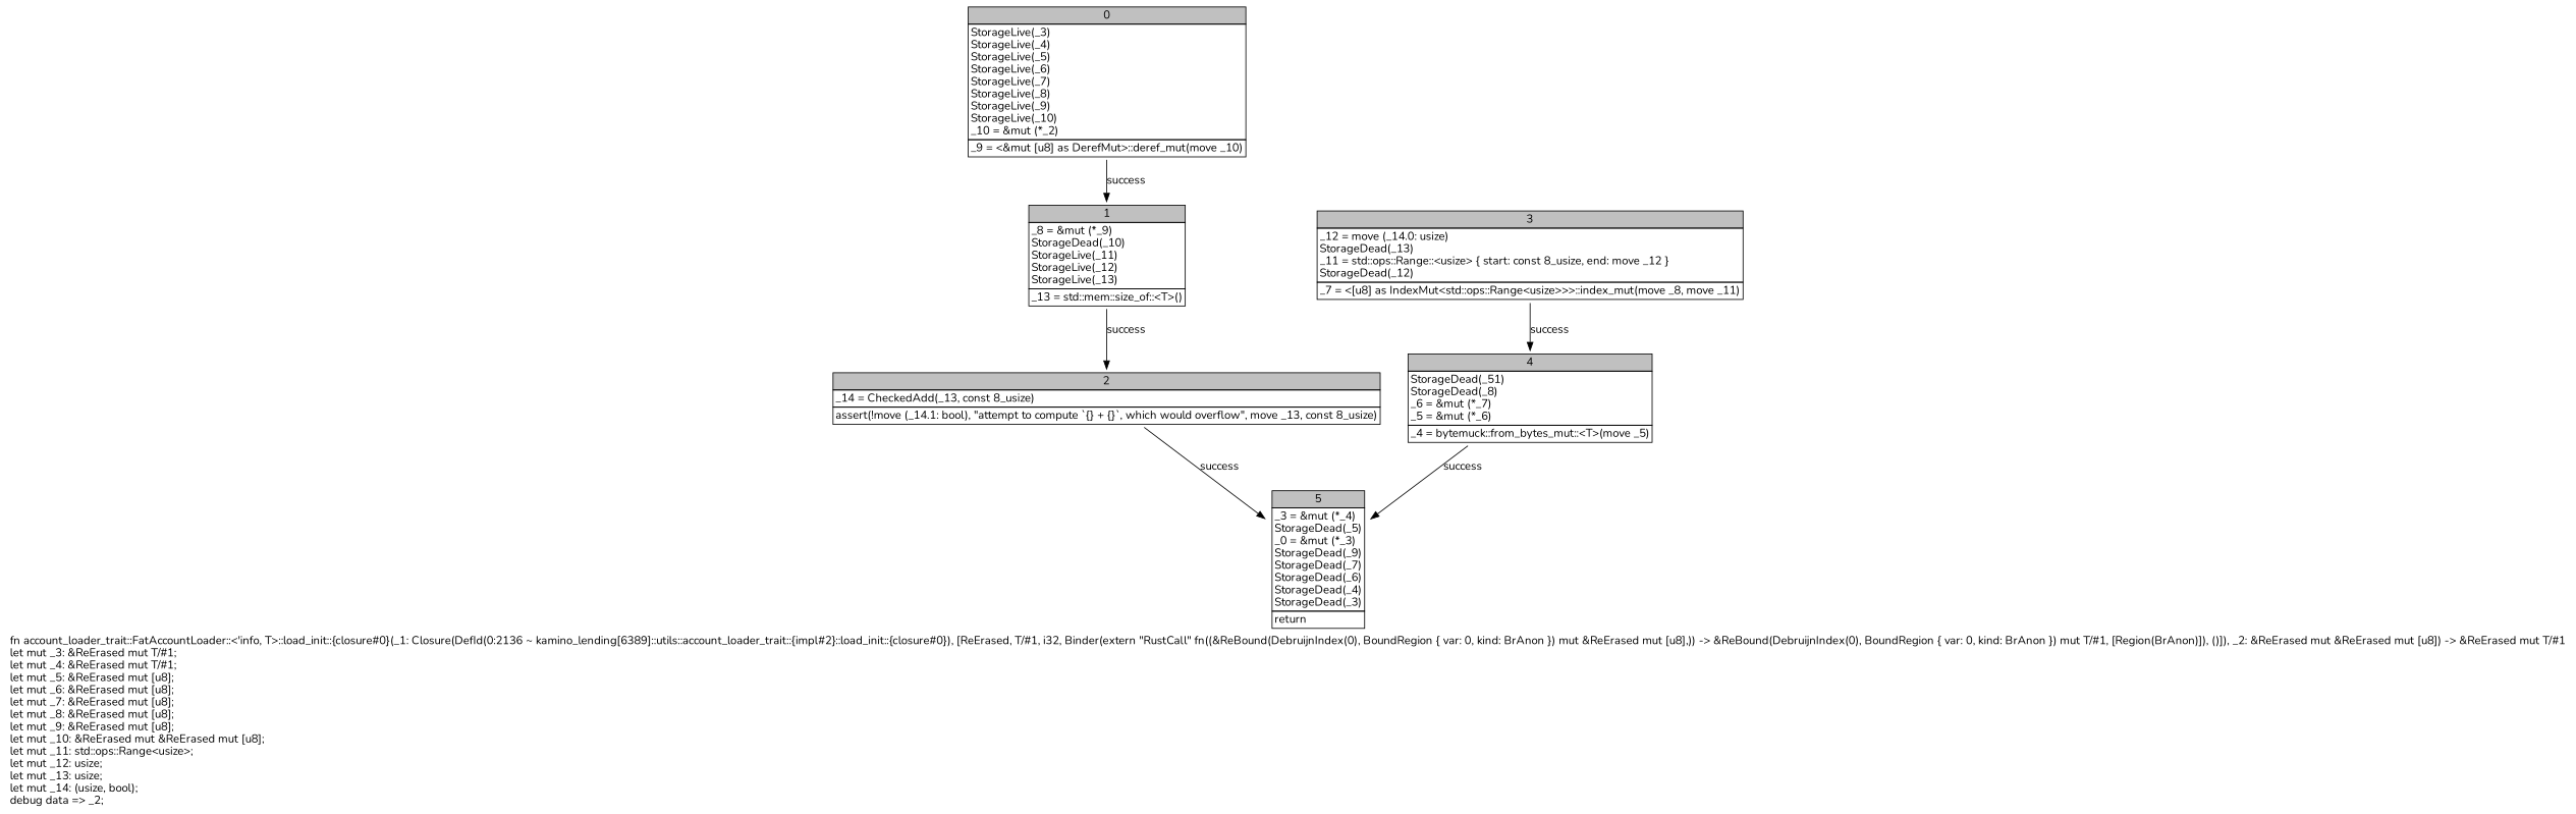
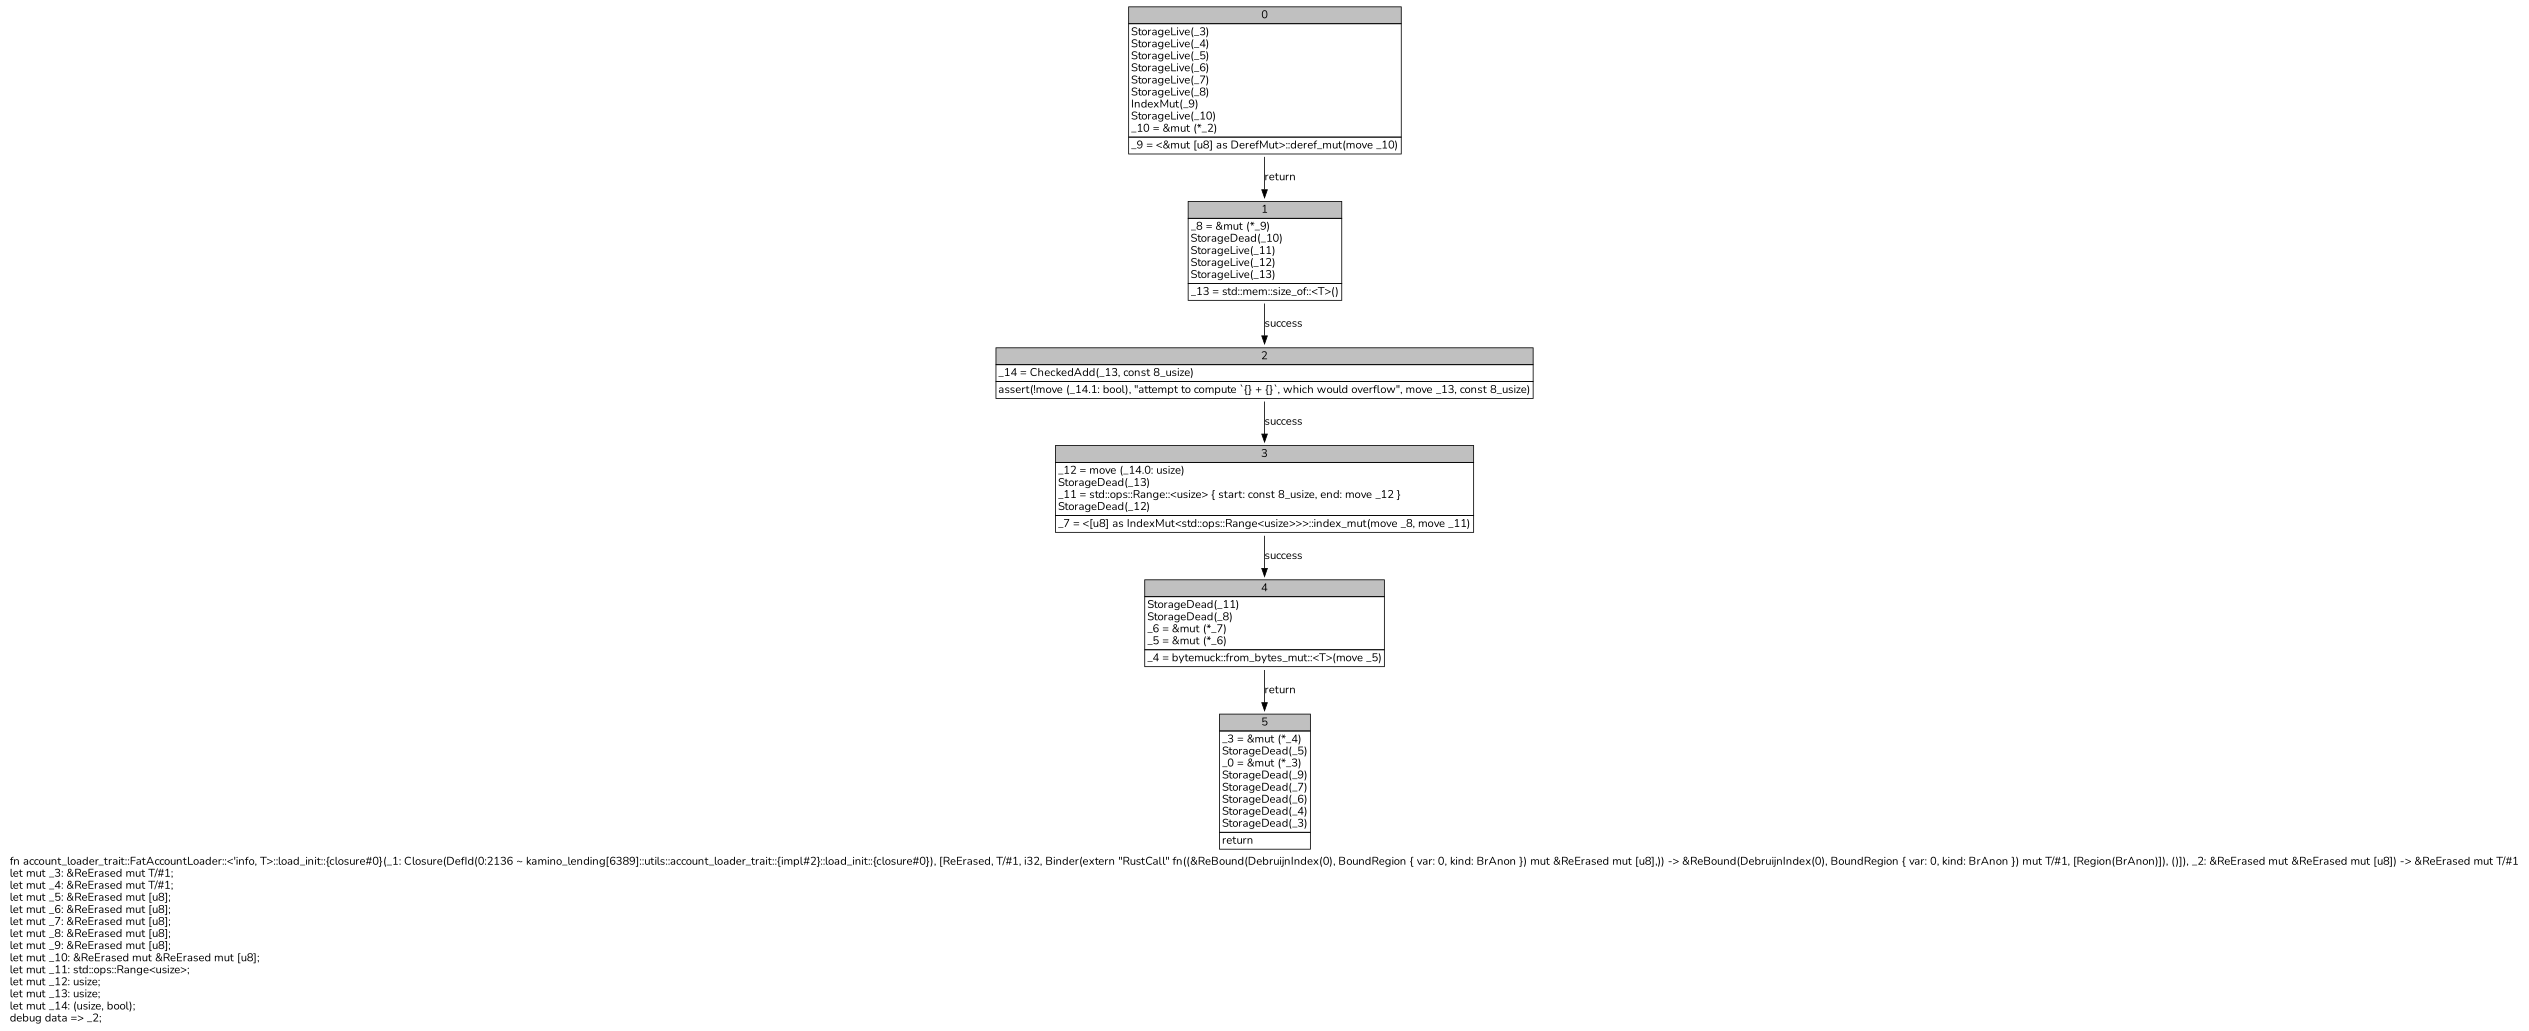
  digraph {
    fontname=Nunito
    label=<fn account_loader_trait::FatAccountLoader::&lt;'info, T&gt;::load_init::{closure#0}(_1: Closure(DefId(0:2136 ~ kamino_lending[6389]::utils::account_loader_trait::{impl#2}::load_init::{closure#0}), [ReErased, T/#1, i32, Binder(extern &quot;RustCall&quot; fn((&amp;ReBound(DebruijnIndex(0), BoundRegion { var: 0, kind: BrAnon }) mut &amp;ReErased mut [u8],)) -&gt; &amp;ReBound(DebruijnIndex(0), BoundRegion { var: 0, kind: BrAnon }) mut T/#1, [Region(BrAnon)]), ()]), _2: &amp;ReErased mut &amp;ReErased mut [u8]) -&gt; &amp;ReErased mut T/#1<br align="left"/>let mut _3: &amp;ReErased mut T/#1;<br align="left"/>let mut _4: &amp;ReErased mut T/#1;<br align="left"/>let mut _5: &amp;ReErased mut [u8];<br align="left"/>let mut _6: &amp;ReErased mut [u8];<br align="left"/>let mut _7: &amp;ReErased mut [u8];<br align="left"/>let mut _8: &amp;ReErased mut [u8];<br align="left"/>let mut _9: &amp;ReErased mut [u8];<br align="left"/>let mut _10: &amp;ReErased mut &amp;ReErased mut [u8];<br align="left"/>let mut _11: std::ops::Range&lt;usize&gt;;<br align="left"/>let mut _12: usize;<br align="left"/>let mut _13: usize;<br align="left"/>let mut _14: (usize, bool);<br align="left"/>debug data =&gt; _2;<br align="left"/>>
    node [fontname=Nunito shape=none]
    edge [fontname=Nunito]
-   n1 [label=<<table border="0" cellborder="1" cellspacing="0"><tr><td bgcolor="gray" align="center" colspan="1">0</td></tr><tr><td align="left" balign="left">StorageLive(_3)<br/>StorageLive(_4)<br/>StorageLive(_5)<br/>StorageLive(_6)<br/>StorageLive(_7)<br/>StorageLive(_8)<br/>StorageLive(_9)<br/>StorageLive(_10)<br/>_10 = &amp;mut (*_2)<br/></td></tr><tr><td align="left">_9 = &lt;&amp;mut [u8] as DerefMut&gt;::deref_mut(move _10)</td></tr></table>>]
+   n1 [label=<<table border="0" cellborder="1" cellspacing="0"><tr><td bgcolor="gray" align="center" colspan="1">0</td></tr><tr><td align="left" balign="left">StorageLive(_3)<br/>StorageLive(_4)<br/>StorageLive(_5)<br/>StorageLive(_6)<br/>StorageLive(_7)<br/>StorageLive(_8)<br/>IndexMut(_9)<br/>StorageLive(_10)<br/>_10 = &amp;mut (*_2)<br/></td></tr><tr><td align="left">_9 = &lt;&amp;mut [u8] as DerefMut&gt;::deref_mut(move _10)</td></tr></table>>]
    n2 [label=<<table border="0" cellborder="1" cellspacing="0"><tr><td bgcolor="gray" align="center" colspan="1">1</td></tr><tr><td align="left" balign="left">_8 = &amp;mut (*_9)<br/>StorageDead(_10)<br/>StorageLive(_11)<br/>StorageLive(_12)<br/>StorageLive(_13)<br/></td></tr><tr><td align="left">_13 = std::mem::size_of::&lt;T&gt;()</td></tr></table>>]
    n3 [label=<<table border="0" cellborder="1" cellspacing="0"><tr><td bgcolor="gray" align="center" colspan="1">2</td></tr><tr><td align="left" balign="left">_14 = CheckedAdd(_13, const 8_usize)<br/></td></tr><tr><td align="left">assert(!move (_14.1: bool), &quot;attempt to compute `{} + {}`, which would overflow&quot;, move _13, const 8_usize)</td></tr></table>>]
    n4 [label=<<table border="0" cellborder="1" cellspacing="0"><tr><td bgcolor="gray" align="center" colspan="1">3</td></tr><tr><td align="left" balign="left">_12 = move (_14.0: usize)<br/>StorageDead(_13)<br/>_11 = std::ops::Range::&lt;usize&gt; { start: const 8_usize, end: move _12 }<br/>StorageDead(_12)<br/></td></tr><tr><td align="left">_7 = &lt;[u8] as IndexMut&lt;std::ops::Range&lt;usize&gt;&gt;&gt;::index_mut(move _8, move _11)</td></tr></table>>]
-   n5 [label=<<table border="0" cellborder="1" cellspacing="0"><tr><td bgcolor="gray" align="center" colspan="1">4</td></tr><tr><td align="left" balign="left">StorageDead(_51)<br/>StorageDead(_8)<br/>_6 = &amp;mut (*_7)<br/>_5 = &amp;mut (*_6)<br/></td></tr><tr><td align="left">_4 = bytemuck::from_bytes_mut::&lt;T&gt;(move _5)</td></tr></table>>]
+   n5 [label=<<table border="0" cellborder="1" cellspacing="0"><tr><td bgcolor="gray" align="center" colspan="1">4</td></tr><tr><td align="left" balign="left">StorageDead(_11)<br/>StorageDead(_8)<br/>_6 = &amp;mut (*_7)<br/>_5 = &amp;mut (*_6)<br/></td></tr><tr><td align="left">_4 = bytemuck::from_bytes_mut::&lt;T&gt;(move _5)</td></tr></table>>]
    n6 [label=<<table border="0" cellborder="1" cellspacing="0"><tr><td bgcolor="gray" align="center" colspan="1">5</td></tr><tr><td align="left" balign="left">_3 = &amp;mut (*_4)<br/>StorageDead(_5)<br/>_0 = &amp;mut (*_3)<br/>StorageDead(_9)<br/>StorageDead(_7)<br/>StorageDead(_6)<br/>StorageDead(_4)<br/>StorageDead(_3)<br/></td></tr><tr><td align="left">return</td></tr></table>>]
-   n1 -> n2 [label=success]
+   n1 -> n2 [label=return]
    n2 -> n3 [label=success]
-   n3 -> n6 [label=success]
+   n3 -> n4 [label=success]
    n4 -> n5 [label=success]
-   n5 -> n6 [label=success]
+   n5 -> n6 [label=return]
  }
